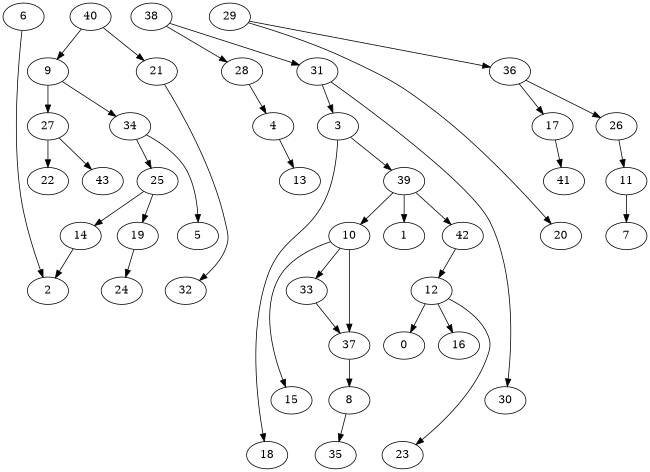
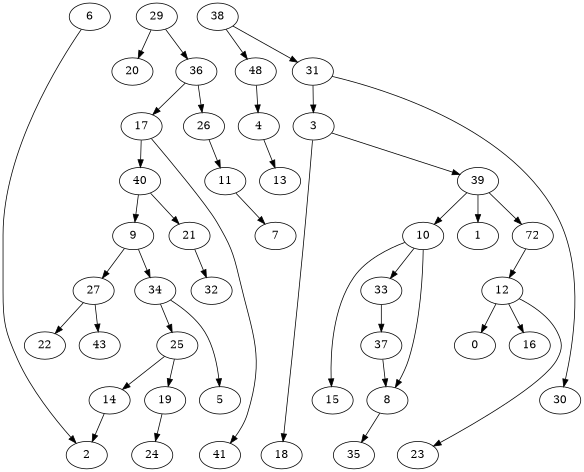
  digraph {
    edge [weight=0]
    6
    2
    3
    18
    39
    10
    1
-   42
+   42 [label=72]
    15
    33
    37
    12
    8
    0
    16
    23
    35
    4
    13
    9
    27
    34
    22
    43
    25
    5
    14
    19
    24
    11
    7
    17
    40
    41
    21
    32
    26
-   28
+   28 [label=48]
    29
    20
    36
    38
    31
    30
    6 -> 2
    3 -> 18
    3 -> 39
    39 -> 10 [weight=2]
    39 -> 1 [weight=6]
    39 -> 42
    10 -> 15
    10 -> 33
-   10 -> 37 [weight=1]
+   10 -> 8 [weight=1]
    42 -> 12
    33 -> 37
    37 -> 8 [weight=1]
    12 -> 0 [weight=1]
    12 -> 16 [weight=1]
    12 -> 23
    8 -> 35
    4 -> 13
    9 -> 27
    9 -> 34
    27 -> 22
    27 -> 43
    34 -> 25
    34 -> 5
    25 -> 14
    25 -> 19
    14 -> 2
    19 -> 24
    11 -> 7
+   17 -> 40
    17 -> 41
    40 -> 9
    40 -> 21
    21 -> 32
    26 -> 11
    28 -> 4
    29 -> 20
    29 -> 36
    36 -> 17
    36 -> 26
    38 -> 28
    38 -> 31
    31 -> 3
    31 -> 30
  }
